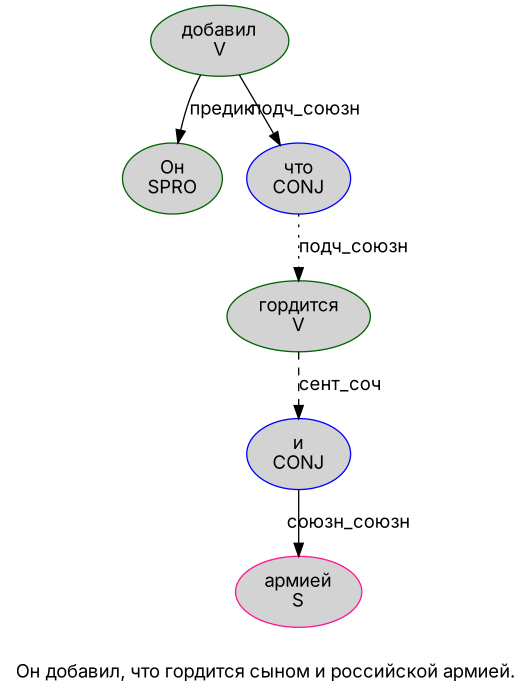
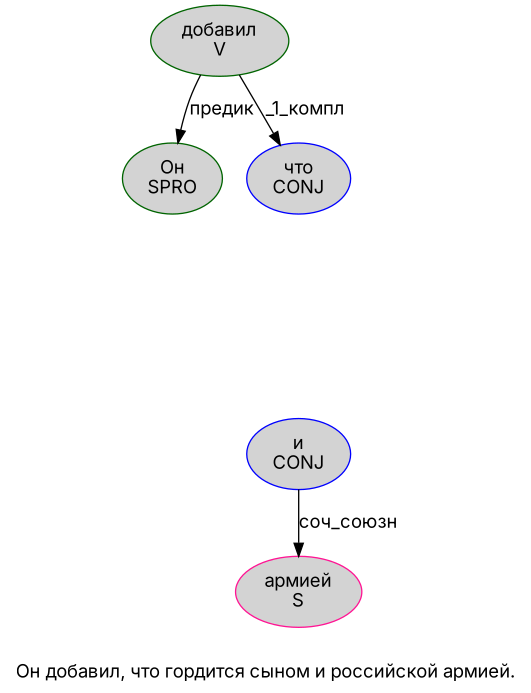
  digraph {
    fontname=Inter
    label="Он добавил, что гордится сыном и российской армией."
    node [color=darkgreen fillcolor=lightgray fontname=Inter penwidth=1 shape=ellipse style=filled]
    edge [fontname=Inter style=solid]
    n1 [label="Он\nSPRO"]
    n2 [label="добавил\nV"]
    n3 [color=blue label="что\nCONJ"]
-   n4 [label="гордится\nV"]
    n5 [color=blue label="и\nCONJ"]
    n6 [color=deeppink label="армией\nS"]
    n2 -> n1 [label="предик"]
-   n2 -> n3 [label="подч_союзн"]
-   n3 -> n4 [label="подч_союзн" style=dotted]
-   n4 -> n5 [label="сент_соч" style=dashed]
-   n5 -> n6 [label="союзн_союзн"]
+   n2 -> n3 [label="_1_компл"]
+   n5 -> n6 [label="соч_союзн"]
  }
